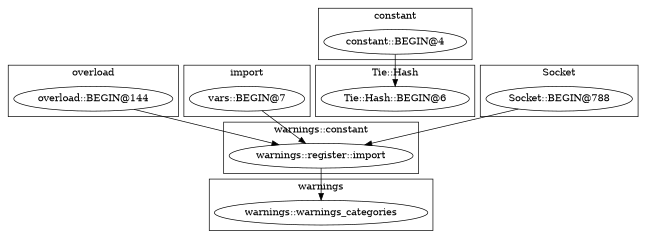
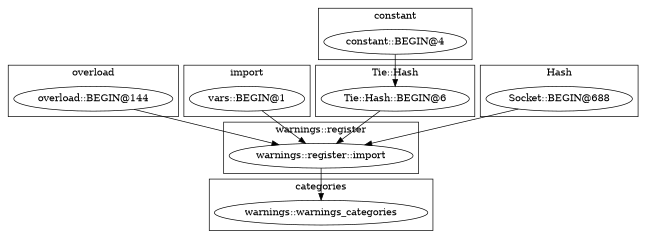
  digraph {
    "overload::BEGIN@144"
    n2 [label="warnings::warnings_categories"]
    "warnings::register::import"
-   "vars::BEGIN@7"
+   "vars::BEGIN@7" [label="vars::BEGIN@1"]
    "Tie::Hash::BEGIN@6"
    "constant::BEGIN@4"
-   "Socket::BEGIN@688" [label="Socket::BEGIN@788"]
+   "Socket::BEGIN@688"
    subgraph cluster_1 {
      label=overload
      "overload::BEGIN@144"
    }
    subgraph cluster_2 {
-     label=warnings
+     label=categories
      n2
    }
    subgraph cluster_3 {
-     label="warnings::constant"
+     label="warnings::register"
      "warnings::register::import"
    }
    subgraph cluster_4 {
      label=import
      "vars::BEGIN@7"
    }
    subgraph cluster_5 {
      label="Tie::Hash"
      "Tie::Hash::BEGIN@6"
    }
    subgraph cluster_6 {
      label=constant
      "constant::BEGIN@4"
    }
    subgraph cluster_7 {
-     label=Socket
+     label=Hash
      "Socket::BEGIN@688"
    }
    "overload::BEGIN@144" -> "warnings::register::import"
    "warnings::register::import" -> n2
    "vars::BEGIN@7" -> "warnings::register::import"
+   "Tie::Hash::BEGIN@6" -> "warnings::register::import"
    "constant::BEGIN@4" -> "Tie::Hash::BEGIN@6"
    "Socket::BEGIN@688" -> "warnings::register::import"
  }
